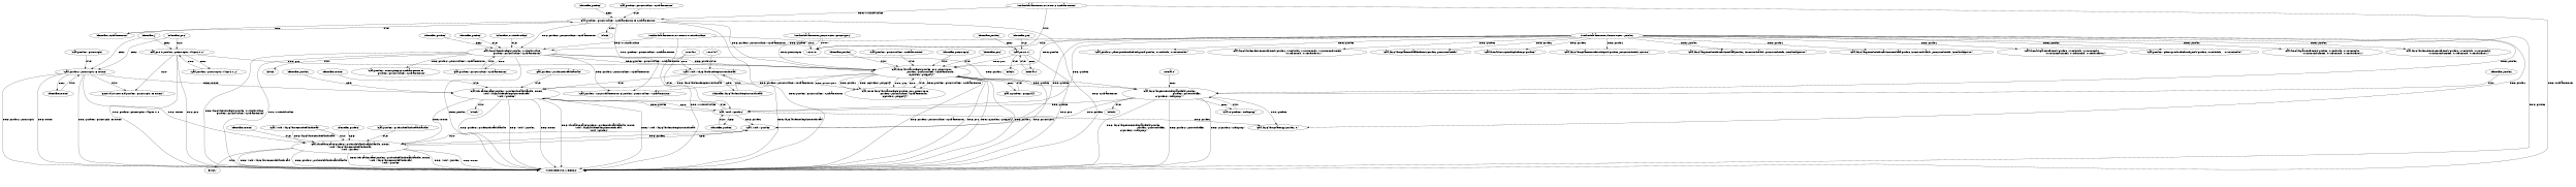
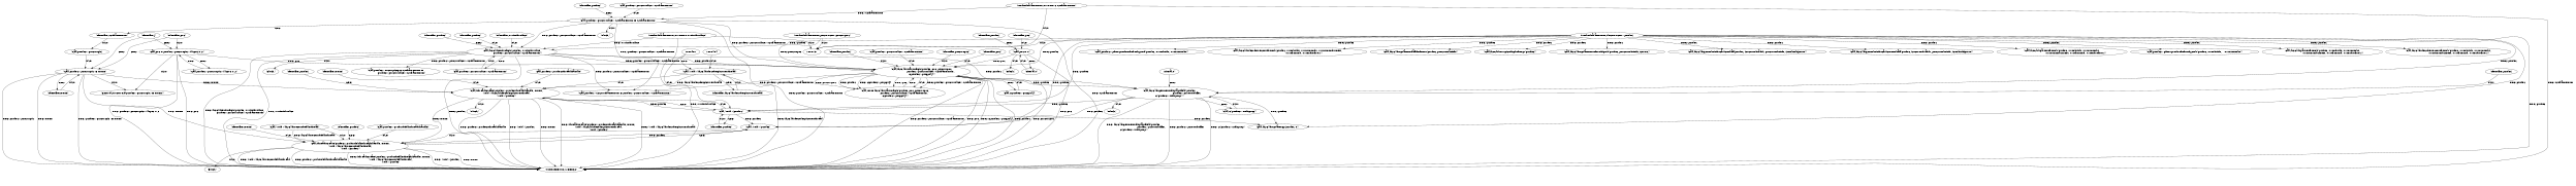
  digraph {
    n1 [label="(Call,ithread_create(ps_dec->pv_dec_thread_handle, NULL,\n (void *)ih264d_decode_picture_thread,\n (void *)ps_dec))"]
    n2 [label="(Call,(void *)ps_dec)"]
    n3 [label="(Call,ithread_create(ps_dec->pv_bs_deblk_thread_handle, NULL,\n (void *)ih264d_recon_deblk_thread,\n (void *)ps_dec))"]
    n4 [label="(MethodReturn,WORD32)"]
    n5 [label="(Block,)"]
    n6 [label="(Identifier,ps_dec)"]
    n7 [label="(Call,ih264d_update_qp(ps_dec, 0))"]
    n8 [label="(Call,(void *)ps_dec)"]
    n9 [label="(Block,)"]
    n10 [label="(Call,ps_dec->ps_cur_pic != NULL)"]
    n11 [label="(ControlStructure,if(ps_dec->ps_cur_pic != NULL))"]
    n12 [label="(Identifier,NULL)"]
    n13 [label="(Call,(void *)ih264d_decode_picture_thread)"]
    n14 [label="(Identifier,ih264d_decode_picture_thread)"]
    n15 [label="(Call,ih264d_get_next_display_field(ps_dec,\n                                              ps_dec->ps_out_buffer,\n &(ps_dec->s_disp_op)))"]
    n16 [label="(Call,&(ps_dec->s_disp_op))"]
    n17 [label="(Block,)"]
    n18 [label="(Call,ih264d_start_of_pic(ps_dec, poc, ps_cur_poc,\n                        ps_dec->ps_cur_slice->u2_frame_num,\n &ps_dec->ps_pps[j]))"]
    n19 [label="(Call,&ps_dec->ps_pps[j])"]
    n20 [label="(Call,ps_dec->u2_prv_frame_num = ps_dec->ps_cur_slice->u2_frame_num)"]
    n21 [label="(Call,ret = ih264d_start_of_pic(ps_dec, poc, ps_cur_poc,\n                        ps_dec->ps_cur_slice->u2_frame_num,\n &ps_dec->ps_pps[j]))"]
    n22 [label="(Call,ih264d_end_of_pic(ps_dec, u1_is_idr_slice,\n                ps_dec->ps_cur_slice->u2_frame_num))"]
    n23 [label="(Call,ps_dec->ps_cur_slice->u2_frame_num)"]
    n24 [label="(Block,)"]
    n25 [label="(Call,ps_dec->s_cur_pic_poc.u2_frame_num =\n                ps_dec->ps_cur_slice->u2_frame_num)"]
    n26 [label="(MethodParameterIn,dec_struct_t * ps_dec)"]
    n27 [label="(Call,ps_dec->pf_mvpred_ref_tfr_nby2mb(ps_dec, u1_mb_idx, u1_num_mbs))"]
    n28 [label="(Call,ih264d_decode_recon_tfr_nmb(ps_dec, u1_mb_idx, u1_num_mbs, u1_num_mbs_next,\n                                            u1_tfr_n_mb, u1_end_of_row))"]
    n29 [label="(Call,ih264d_update_mbaff_left_nnz(ps_dec, ps_cur_mb_info))"]
    n30 [label="(Call,ih264d_err_pic_dispbuf_mgr(ps_dec))"]
    n31 [label="(Call,ih264d_update_nnz_for_skipmb(ps_dec, ps_cur_mb_info, CAVLC))"]
    n32 [label="(Call,ih264d_get_mb_info_cavlc_mbaff(ps_dec, i2_cur_mb_addr, ps_cur_mb_info, i2_mb_skip_run))"]
    n33 [label="(Call,ih264d_get_mb_info_cavlc_nonmbaff(ps_dec, i2_cur_mb_addr, ps_cur_mb_info, i2_mb_skip_run))"]
    n34 [label="(Call,ih264d_parse_tfr_nmb(ps_dec, u1_mb_idx, u1_num_mbs,\n                                     u1_num_mbs_next, u1_tfr_n_mb, u1_end_of_row))"]
    n35 [label="(Call,ps_dec->pf_mvpred_ref_tfr_nby2mb(ps_dec, u1_mb_idx,    u1_num_mbs))"]
    n36 [label="(Call,ih264d_parse_tfr_nmb(ps_dec, u1_mb_idx, u1_num_mbs,\n                            u1_num_mbs_next, u1_tfr_n_mb, u1_end_of_row))"]
    n37 [label="(Call,ih264d_decode_recon_tfr_nmb(ps_dec, u1_mb_idx, u1_num_mbs,\n                            u1_num_mbs_next, u1_tfr_n_mb, u1_end_of_row))"]
    1000131
    n39 [label="(MethodParameterIn,UWORD8 u1_is_idr_slice)"]
    n40 [label="(Call,ps_dec->ps_cur_slice->u2_frame_num = u2_frame_num)"]
    n41 [label="(Identifier,u2_frame_num)"]
    n42 [label="(Block,)"]
    n43 [label="(MethodParameterIn,UWORD16 u2_frame_num)"]
    n44 [label="(Call,poc = ps_dec->ps_cur_pic->i4_poc + 2)"]
    n45 [label="(Call,ps_dec->ps_cur_pic->i4_poc + 2)"]
    n46 [label="(Call,poc = 0)"]
    n47 [label="(Literal,0)"]
    n48 [label="(Block,)"]
    n49 [label="(MethodParameterIn,pocstruct_t *ps_cur_poc)"]
    n50 [label="(Identifier,u1_is_idr_slice)"]
    n51 [label="(Identifier,ps_dec)"]
    n52 [label="(Identifier,poc)"]
    n53 [label="(Call,ps_dec->pv_dec_thread_handle)"]
    n54 [label="(Identifier,ps_dec)"]
    n55 [label="(Call,ps_dec->ps_cur_slice->u2_frame_num)"]
    n56 [label="(Identifier,poc)"]
    n57 [label="(Identifier,ps_dec)"]
    n58 [label="(Call,ps_dec->ps_cur_slice->u2_frame_num)"]
    n59 [label="(Identifier,ps_dec)"]
    n60 [label="(Identifier,ps_cur_poc)"]
    n61 [label="(Identifier,ps_dec)"]
    n62 [label="(Identifier,NULL)"]
    n63 [label="(Call,ps_dec->pv_bs_deblk_thread_handle)"]
    n64 [label="(Identifier,ps_dec)"]
    n65 [label="(Identifier,poc)"]
    n66 [label="(Call,(void *)ih264d_recon_deblk_thread)"]
    n67 [label="(Identifier,j)"]
    n68 [label="(Literal,0)"]
    n69 [label="(Call,ps_dec->ps_cur_pic)"]
    n70 [label="(Identifier,ps_dec)"]
    n71 [label="(Identifier,NULL)"]
    n72 [label="(Identifier,ps_dec)"]
    1000484
    1000487
    n1 -> n2 [label="CFG: "]
    n1 -> n3 [label="DDG: NULL"]
    n1 -> n4 [label="DDG: (void *)ps_dec"]
    n1 -> n4 [label="DDG: (void *)ih264d_decode_picture_thread"]
    n1 -> n4 [label="DDG: ps_dec->pv_dec_thread_handle"]
    n1 -> n4 [label="DDG: ithread_create(ps_dec->pv_dec_thread_handle, NULL,\n (void *)ih264d_decode_picture_thread,\n (void *)ps_dec)"]
    n1 -> n4 [label="DDG: NULL"]
    n1 -> n5 [label="AST: "]
    n2 -> n1 [label="AST: "]
    n2 -> n1 [label="DDG: ps_dec"]
    n2 -> n6 [label="CFG: "]
    n2 -> n7 [label="DDG: ps_dec"]
    n2 -> n8 [label="DDG: ps_dec"]
    n3 -> n4 [label="DDG: ithread_create(ps_dec->pv_bs_deblk_thread_handle, NULL,\n (void *)ih264d_recon_deblk_thread,\n (void *)ps_dec)"]
    n3 -> n4 [label="DDG: (void *)ps_dec"]
    n3 -> n4 [label="DDG: NULL"]
    n3 -> n4 [label="DDG: (void *)ih264d_recon_deblk_thread"]
    n3 -> n4 [label="DDG: ps_dec->pv_bs_deblk_thread_handle"]
    n3 -> n8 [label="CFG: "]
    n3 -> n9 [label="AST: "]
    n6 -> n2 [label="AST: "]
    n8 -> n3 [label="AST: "]
    n8 -> n3 [label="DDG: ps_dec"]
    n10 -> n1 [label="DDG: NULL"]
    n10 -> n3 [label="DDG: NULL"]
    n10 -> n4 [label="DDG: ps_dec->ps_cur_pic != NULL"]
    n10 -> n4 [label="DDG: ps_dec->ps_cur_pic"]
    n10 -> n4 [label="DDG: NULL"]
    n10 -> n11 [label="AST: "]
    n10 -> n12 [label="CFG: "]
    n12 -> n10 [label="AST: "]
    n13 -> n1 [label="AST: "]
    n13 -> n1 [label="DDG: ih264d_decode_picture_thread"]
    n13 -> n4 [label="DDG: ih264d_decode_picture_thread"]
    n13 -> n14 [label="CFG: "]
    n14 -> n13 [label="AST: "]
    n15 -> n2 [label="DDG: ps_dec"]
    n15 -> n4 [label="DDG: &(ps_dec->s_disp_op)"]
    n15 -> n4 [label="DDG: ih264d_get_next_display_field(ps_dec,\n                                              ps_dec->ps_out_buffer,\n &(ps_dec->s_disp_op))"]
    n15 -> n4 [label="DDG: ps_dec->ps_out_buffer"]
    n15 -> n7 [label="DDG: ps_dec"]
    n15 -> n8 [label="DDG: ps_dec"]
    n15 -> n16 [label="CFG: "]
    n15 -> n17 [label="AST: "]
    n16 -> n15 [label="AST: "]
    n18 -> n4 [label="DDG: ps_dec->ps_cur_slice->u2_frame_num"]
    n18 -> n4 [label="DDG: poc"]
    n18 -> n4 [label="DDG: &ps_dec->ps_pps[j]"]
    n18 -> n4 [label="DDG: ps_dec"]
    n18 -> n4 [label="DDG: ps_cur_poc"]
    n18 -> n15 [label="DDG: ps_dec"]
    n18 -> n19 [label="CFG: "]
    n18 -> n20 [label="DDG: ps_dec->ps_cur_slice->u2_frame_num"]
    n18 -> n21 [label="AST: "]
    n18 -> n21 [label="DDG: ps_dec->ps_cur_slice->u2_frame_num"]
    n18 -> n21 [label="DDG: ps_cur_poc"]
    n18 -> n21 [label="DDG: ps_dec"]
    n18 -> n21 [label="DDG: &ps_dec->ps_pps[j]"]
    n18 -> n21 [label="DDG: poc"]
    n19 -> n18 [label="AST: "]
    n21 -> n18 [label="CFG: "]
    n22 -> n4 [label="DDG: u1_is_idr_slice"]
    n22 -> n4 [label="DDG: ps_dec"]
    n22 -> n4 [label="DDG: ih264d_end_of_pic(ps_dec, u1_is_idr_slice,\n                ps_dec->ps_cur_slice->u2_frame_num)"]
    n22 -> n15 [label="DDG: ps_dec"]
    n22 -> n18 [label="DDG: ps_dec"]
    n22 -> n18 [label="DDG: ps_dec->ps_cur_slice->u2_frame_num"]
    n22 -> n20 [label="DDG: ps_dec->ps_cur_slice->u2_frame_num"]
    n22 -> n23 [label="CFG: "]
    n22 -> n24 [label="AST: "]
    n22 -> n25 [label="DDG: ps_dec->ps_cur_slice->u2_frame_num"]
    n23 -> n22 [label="AST: "]
    n26 -> n2 [label="DDG: ps_dec"]
    n26 -> n4 [label="DDG: ps_dec"]
    n26 -> n7 [label="DDG: ps_dec"]
    n26 -> n8 [label="DDG: ps_dec"]
    n26 -> n15 [label="DDG: ps_dec"]
    n26 -> n18 [label="DDG: ps_dec"]
    n26 -> n22 [label="DDG: ps_dec"]
    n26 -> n27 [label="DDG: ps_dec"]
    n26 -> n28 [label="DDG: ps_dec"]
    n26 -> n29 [label="DDG: ps_dec"]
    n26 -> n30 [label="DDG: ps_dec"]
    n26 -> n31 [label="DDG: ps_dec"]
    n26 -> n32 [label="DDG: ps_dec"]
    n26 -> n33 [label="DDG: ps_dec"]
    n26 -> n34 [label="DDG: ps_dec"]
    n26 -> n35 [label="DDG: ps_dec"]
    n26 -> n36 [label="DDG: ps_dec"]
    n26 -> n37 [label="DDG: ps_dec"]
    n26 -> 1000131 [label="AST: "]
    n39 -> n4 [label="DDG: u1_is_idr_slice"]
    n39 -> n22 [label="DDG: u1_is_idr_slice"]
    n39 -> 1000131 [label="AST: "]
    n40 -> n4 [label="DDG: ps_dec->ps_cur_slice->u2_frame_num"]
    n40 -> n4 [label="DDG: u2_frame_num"]
    n40 -> n18 [label="DDG: ps_dec->ps_cur_slice->u2_frame_num"]
    n40 -> n20 [label="DDG: ps_dec->ps_cur_slice->u2_frame_num"]
    n40 -> n22 [label="DDG: ps_dec->ps_cur_slice->u2_frame_num"]
    n40 -> n41 [label="CFG: "]
    n40 -> n42 [label="AST: "]
-   n41 -> n40 [label="AST: "]
+   n41 -> n69 [label="AST: "]
    n43 -> n4 [label="DDG: u2_frame_num"]
    n43 -> 1000131 [label="AST: "]
-   n43 -> n40 [label="DDG: u1_is_idr_slice"]
+   n43 -> n40 [label="DDG: u2_frame_num"]
    n44 -> n4 [label="DDG: poc"]
    n44 -> n4 [label="DDG: ps_dec->ps_cur_pic->i4_poc + 2"]
    n44 -> n11 [label="AST: "]
    n44 -> n18 [label="DDG: poc"]
    n44 -> n45 [label="CFG: "]
    n45 -> n44 [label="DDG: "]
    n46 -> n4 [label="DDG: poc"]
    n46 -> n18 [label="DDG: poc"]
    n46 -> n47 [label="CFG: "]
    n46 -> n48 [label="AST: "]
    n47 -> n46 [label="AST: "]
    n49 -> n18 [label="DDG: ps_cur_poc"]
-   n49 -> 1000131 [label="NULL: "]
+   n49 -> 1000131 [label="AST: "]
    n50 -> n22 [label="AST: "]
    n51 -> n3 [label="CFG: "]
    n52 -> n46 [label="AST: "]
    n53 -> n1 [label="AST: "]
    n54 -> n1 [label="CFG: "]
    n55 -> n40 [label="AST: "]
    n56 -> n18 [label="AST: "]
    n57 -> n18 [label="AST: "]
    n58 -> n18 [label="AST: "]
    n59 -> n22 [label="CFG: "]
    n60 -> n18 [label="AST: "]
    n61 -> n46 [label="CFG: "]
    n62 -> n1 [label="AST: "]
    n63 -> n3 [label="AST: "]
    n64 -> n40 [label="CFG: "]
    n65 -> n10 [label="CFG: "]
    n65 -> n44 [label="AST: "]
    n66 -> n3 [label="AST: "]
    n66 -> n3 [label="DDG: ih264d_recon_deblk_thread"]
    n67 -> n10 [label="CFG: "]
    n67 -> n44 [label="CFG: "]
    n68 -> n15 [label="CFG: "]
    n69 -> n10 [label="AST: "]
    n70 -> n15 [label="AST: "]
    n71 -> n3 [label="AST: "]
    n72 -> n22 [label="AST: "]
    1000484 -> n13 [label="AST: "]
    1000487 -> n2 [label="AST: "]
    1000487 -> n13 [label="CFG: "]
  }
